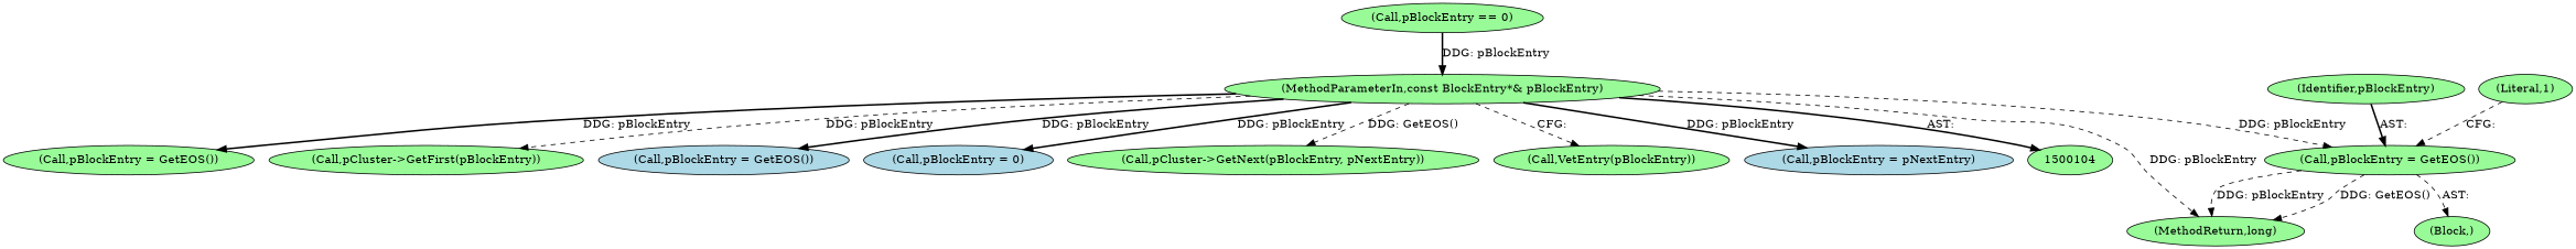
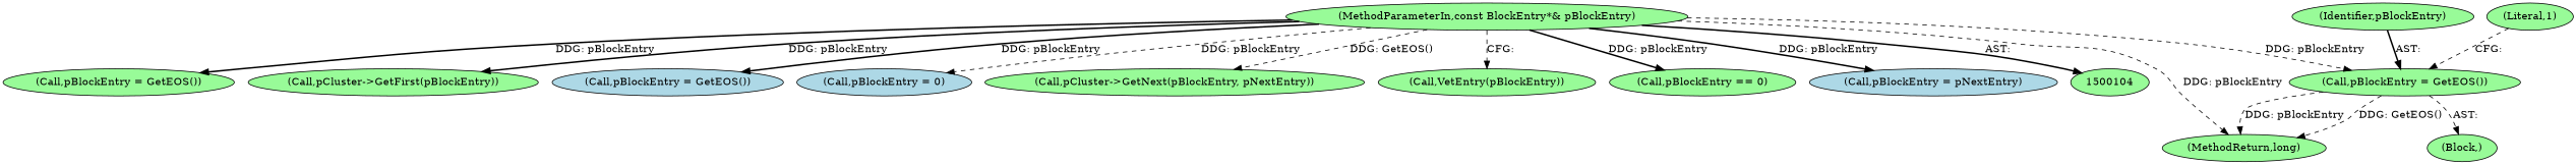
  digraph {
    node [fillcolor=palegreen style=filled]
    edge [style=dashed]
    n1 [label="(Call,pBlockEntry = GetEOS())"]
    n2 [label="(Block,)"]
    n3 [label="(MethodReturn,long)"]
    n4 [label="(MethodParameterIn,const BlockEntry*& pBlockEntry)"]
    n5 [label="(Call,pBlockEntry = GetEOS())"]
    n6 [label="(Call,pCluster->GetFirst(pBlockEntry))"]
    n7 [fillcolor=lightblue label="(Call,pBlockEntry = GetEOS())"]
    n8 [fillcolor=lightblue label="(Call,pBlockEntry = 0)"]
    n9 [label="(Call,pCluster->GetNext(pBlockEntry, pNextEntry))"]
    n10 [label="(Call,VetEntry(pBlockEntry))"]
    n11 [label="(Call,pBlockEntry == 0)"]
    n12 [fillcolor=lightblue label="(Call,pBlockEntry = pNextEntry)"]
    n13 [label=1500104]
    n14 [label="(Identifier,pBlockEntry)"]
    n15 [label="(Literal,1)"]
    n1 -> n2 [label="AST: "]
    n1 -> n3 [label="DDG: pBlockEntry"]
    n1 -> n3 [label="DDG: GetEOS()"]
    n4 -> n1 [label="DDG: pBlockEntry"]
    n4 -> n3 [label="DDG: pBlockEntry"]
    n4 -> n5 [label="DDG: pBlockEntry" style=bold]
-   n4 -> n6 [label="DDG: pBlockEntry"]
+   n4 -> n6 [label="DDG: pBlockEntry" style=bold]
    n4 -> n7 [label="DDG: pBlockEntry" style=bold]
-   n4 -> n8 [label="DDG: pBlockEntry" style=bold]
+   n4 -> n8 [label="DDG: pBlockEntry"]
    n4 -> n9 [label="DDG: GetEOS()"]
    n4 -> n10 [label="CFG: "]
-   n11 -> n4 [label="DDG: pBlockEntry" style=bold]
+   n4 -> n11 [label="DDG: pBlockEntry" style=bold]
    n4 -> n12 [label="DDG: pBlockEntry" style=bold]
    n4 -> n13 [label="AST: " style=bold]
    n14 -> n1 [label="AST: " style=bold]
    n15 -> n1 [label="CFG: "]
  }
